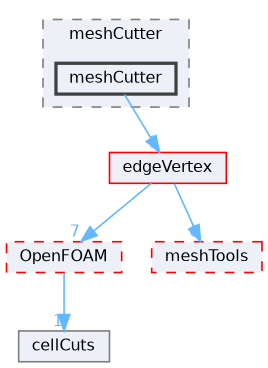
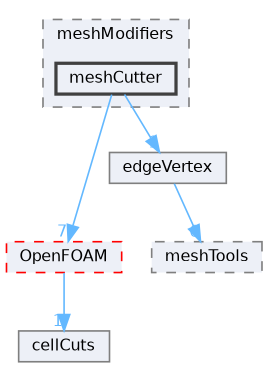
  digraph {
    compound=true
    node [color=grey50 fillcolor="#edf0f7" fontname=Helvetica fontsize=10 shape=box style=filled]
    edge [color=steelblue1 fontcolor=steelblue1 fontname=Helvetica fontsize=10 headlabel=1 labeldistance=1.5 labelfontname=Helvetica labelfontsize=10]
    n1 [color=grey25 height=0.2 label=meshCutter style="filled,bold" width=0.4]
-   n2 [color=red height=0.2 label=edgeVertex width=0.4]
+   n2 [height=0.2 label=edgeVertex width=0.4]
    n3 [color=red height=0.2 label=OpenFOAM style="filled,dashed" width=0.4]
    n4 [height=0.2 label=cellCuts width=0.4]
-   n5 [color=red height=0.2 label=meshTools style="filled,dashed" width=0.4]
+   n5 [height=0.2 label=meshTools style="filled,dashed" width=0.4]
    subgraph cluster_1 {
      bgcolor="#edf0f7"
      fontname=Helvetica
      fontsize=10
-     label=meshCutter
+     label=meshModifiers
      pencolor=grey50
      style="filled,dashed"
      n1
    }
    n1 -> n2
-   n2 -> n3 [headlabel=7]
+   n1 -> n3 [headlabel=7]
    n2 -> n5 [headlabel=6]
    n3 -> n4
  }
